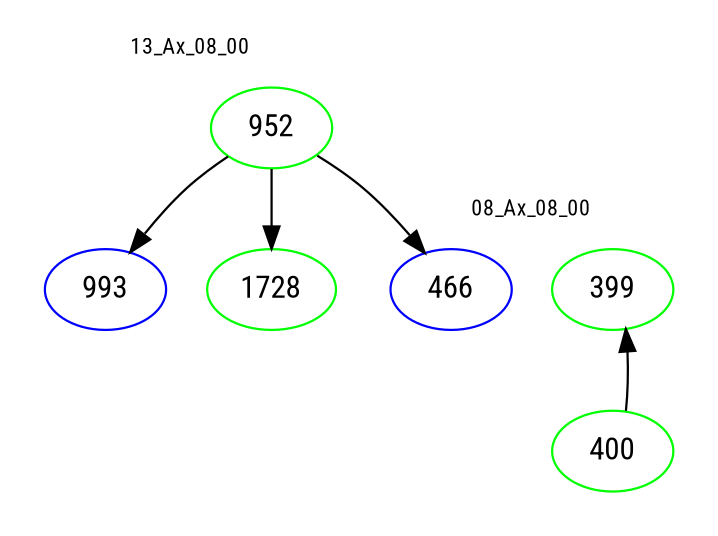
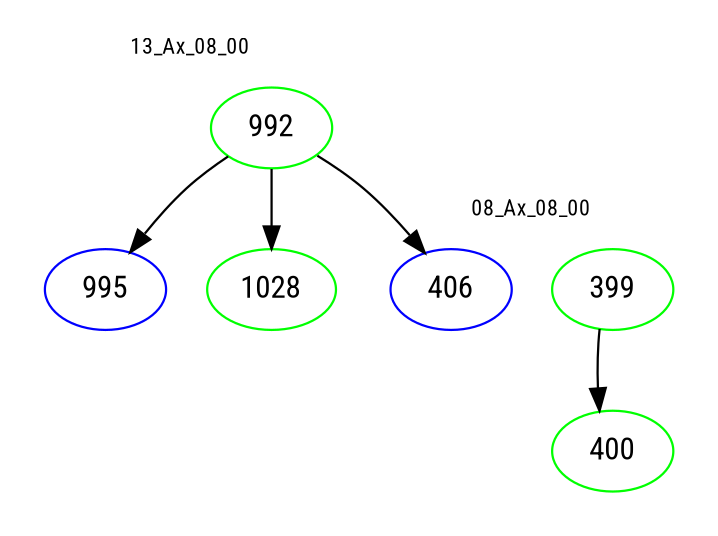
  digraph {
    fontname="Roboto Condensed"
    node [color=green fontname="Roboto Condensed"]
    edge [color=black fontname="Roboto Condensed"]
-   n1 [label=952]
-   n2 [color=blue label=993]
-   n3 [label=1728]
+   n1 [label=992]
+   n2 [color=blue label=995]
+   n3 [label=1028]
    n4 [label=399]
-   n5 [color=blue label=466]
+   n5 [color=blue label=406]
    n6 [label=400]
    subgraph cluster_1 {
      color=white
      fontsize=10
      label="13_Ax_08_00"
      n1
      n2
      n3
    }
    subgraph cluster_2 {
      color=white
      fontsize=10
      label="08_Ax_08_00"
      n4
      n5
      n6
    }
    n1 -> n2
    n1 -> n3
    n1 -> n5
-   n6 -> n4
+   n4 -> n6
  }
